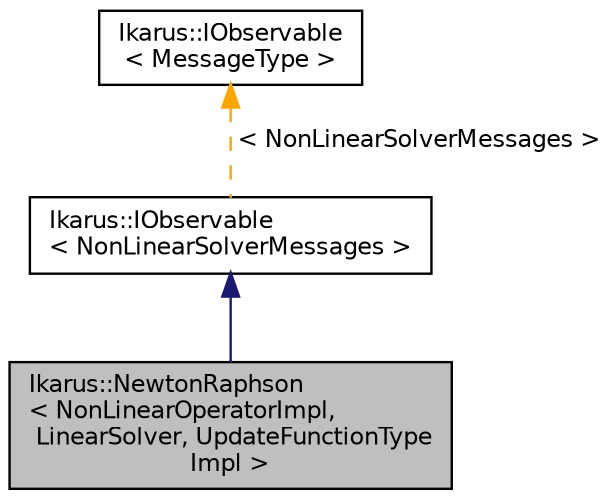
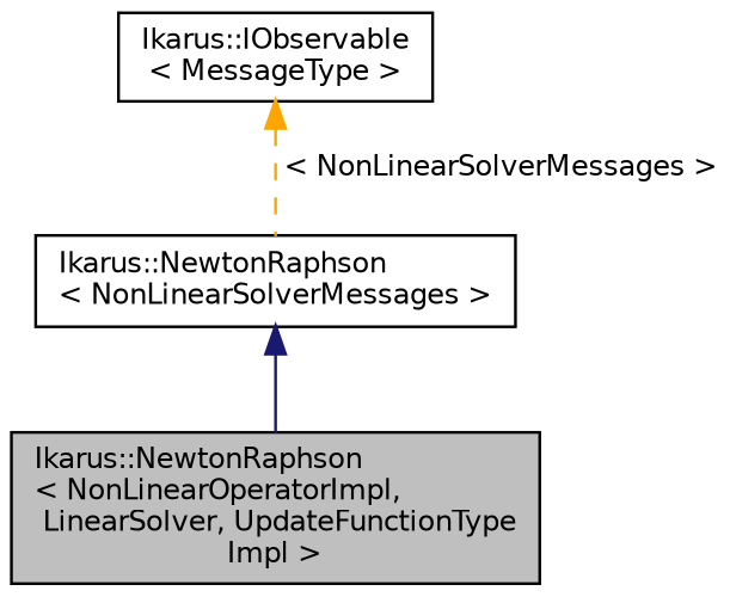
  digraph {
    node [color=black fillcolor=white fontname=Helvetica fontsize=10 shape=record style=filled]
    edge [dir=back fontname=Helvetica fontsize=10 labelfontname=Helvetica labelfontsize=10]
    n1 [fillcolor=grey75 fontcolor=black height=0.2 label="Ikarus::NewtonRaphson\l\< NonLinearOperatorImpl,\l LinearSolver, UpdateFunctionType\lImpl \>" width=0.4]
-   n2 [height=0.2 label="Ikarus::IObservable\l\< NonLinearSolverMessages \>" width=0.4]
+   n2 [height=0.2 label="Ikarus::NewtonRaphson\l\< NonLinearSolverMessages \>" width=0.4]
    n3 [height=0.2 label="Ikarus::IObservable\l\< MessageType \>" width=0.4]
    n2 -> n1 [color=midnightblue style=solid]
    n3 -> n2 [color=orange label=" \< NonLinearSolverMessages \>" style=dashed]
  }
